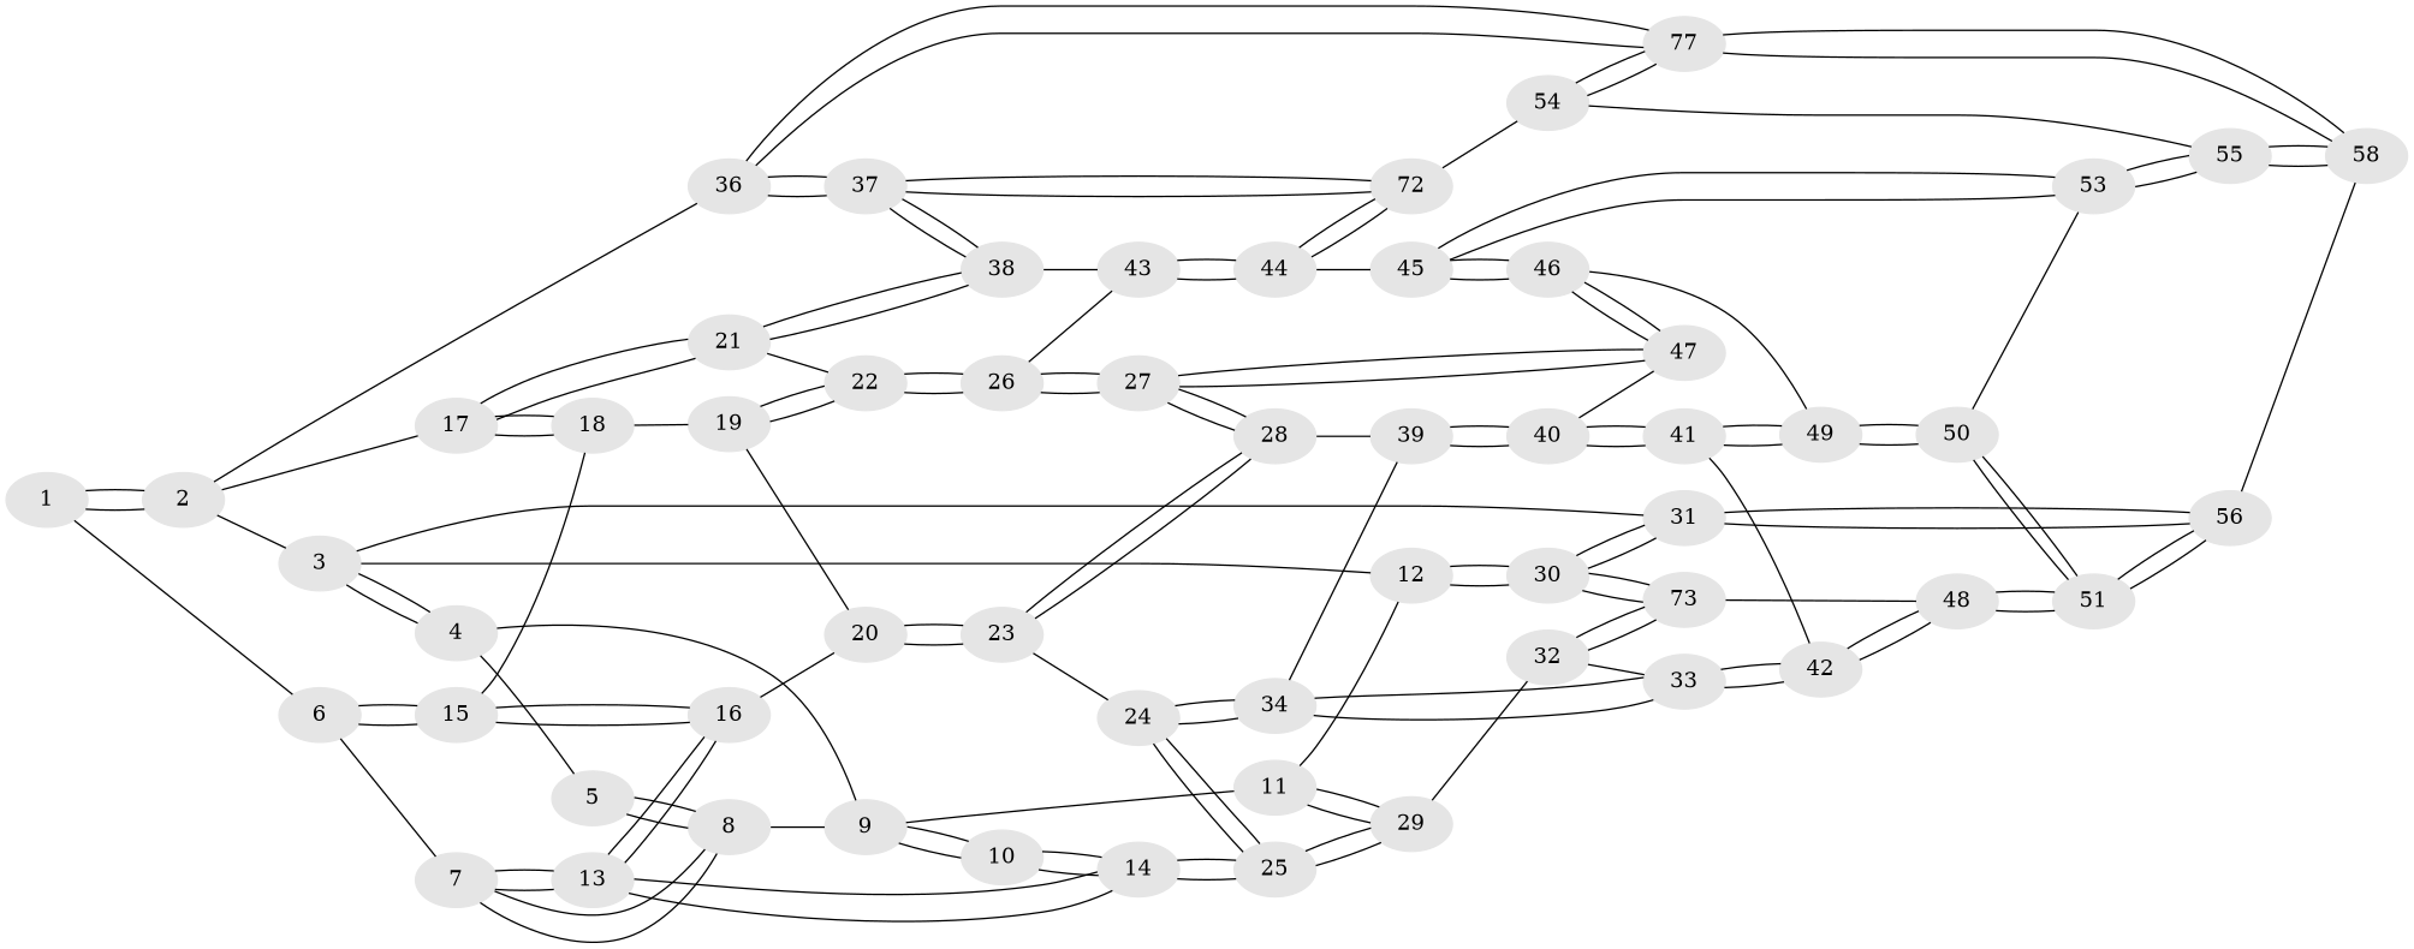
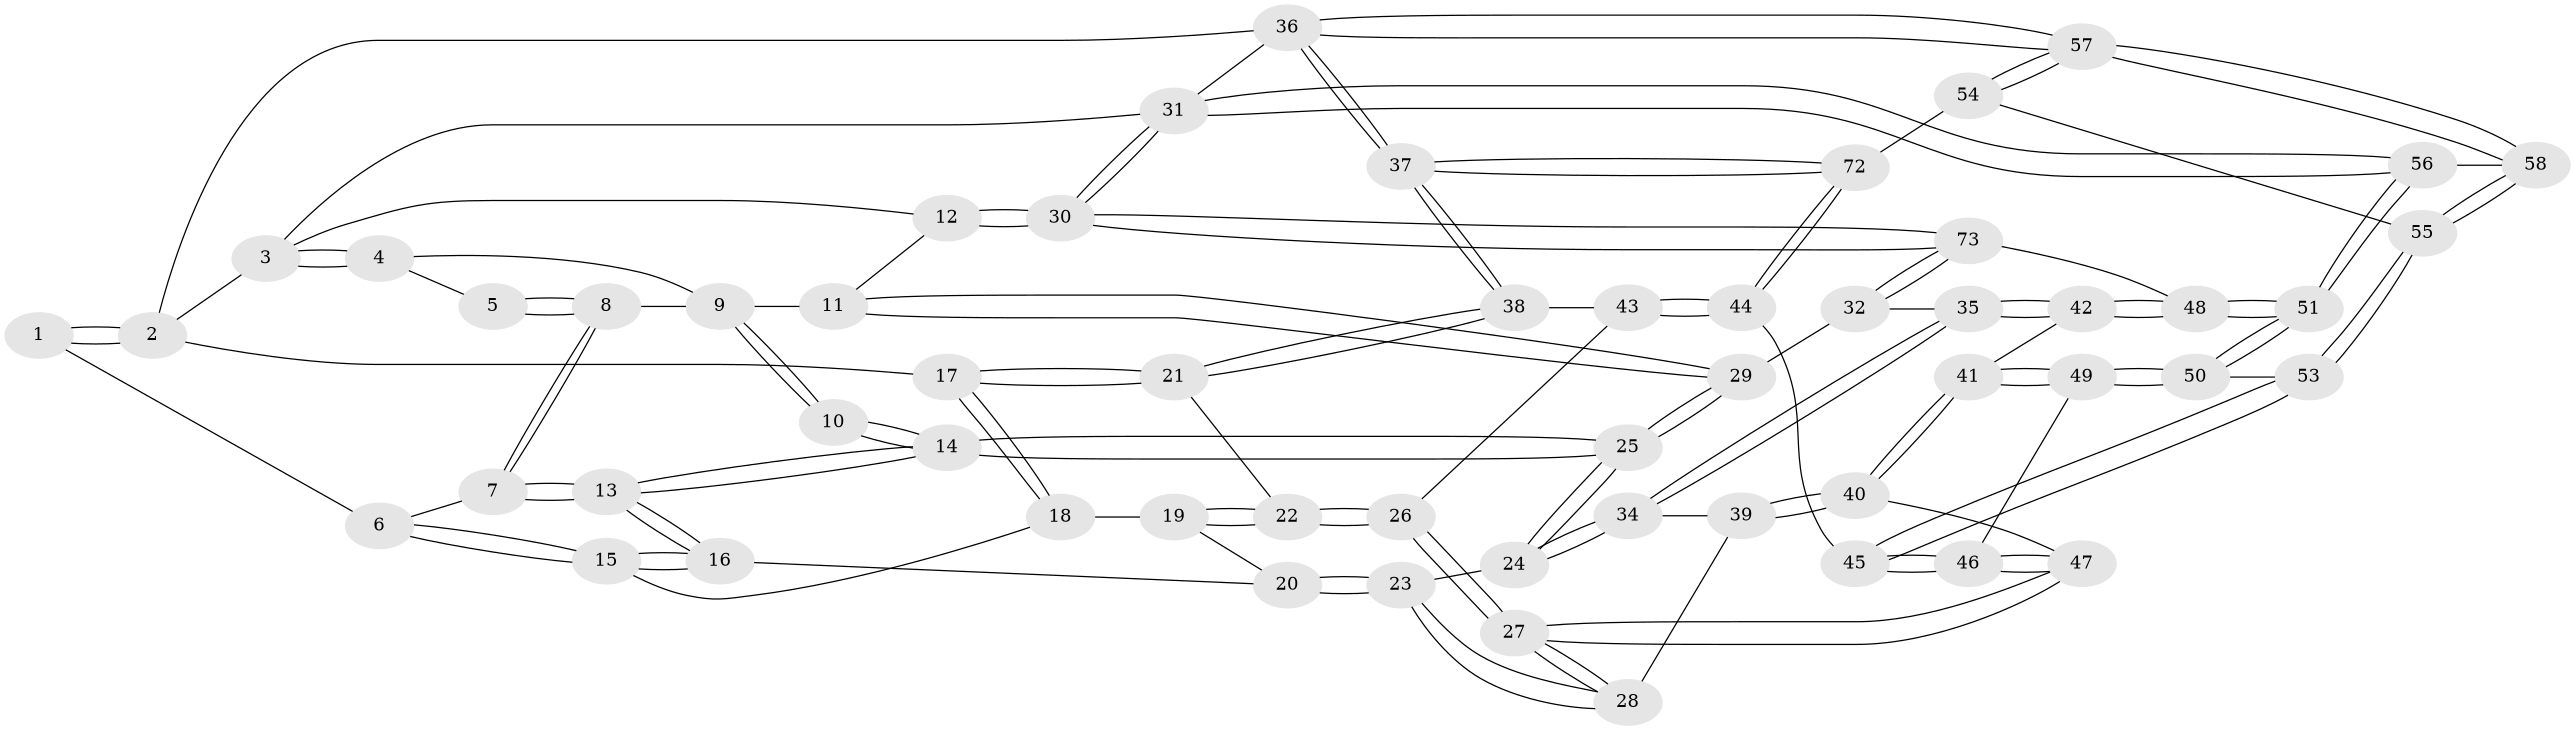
  graph {
    rankdir=LR
    node [color=gray90 style=filled]
    1
    2
    6
    3
    17
    36
    7
    15
    4
    12
    31
    18
    21
    37
-   57 [label=77]
+   57
    5
    9
    30
    56
    8
    10
    11
    13
    16
    14
    29
    25
    32
    n29 [label=73]
    20
    19
    23
    22
    38
    26
    24
    28
    43
    27
    34
    39
-   35 [label=33]
+   35
    47
    44
    40
    48
    58
    42
    51
    n50 [label=72]
    54
    41
    49
    50
    45
    46
    53
    55
    1 -- 2
    1 -- 2
    1 -- 6
    2 -- 3
    2 -- 17
    2 -- 36
    6 -- 7
    6 -- 15
    6 -- 15
    3 -- 4
    3 -- 4
    3 -- 12
    3 -- 31
    17 -- 18
    17 -- 18
    17 -- 21
    17 -- 21
    36 -- 37
    36 -- 37
    36 -- 57
    36 -- 57
    7 -- 8
    7 -- 8
    7 -- 13
    7 -- 13
    15 -- 18
    15 -- 16
    15 -- 16
    4 -- 5
    4 -- 9
    12 -- 30
    12 -- 30
+   31 -- 36
    31 -- 56
    31 -- 56
    18 -- 19
    21 -- 22
    21 -- 38
    21 -- 38
    37 -- 38
    37 -- 38
    37 -- n50
    37 -- n50
    57 -- 58
    57 -- 58
    5 -- 8
    5 -- 8
    9 -- 10
    9 -- 10
    9 -- 11
    30 -- 31
    30 -- 31
    30 -- n29
    30 -- n29
    56 -- 58
    8 -- 9
    10 -- 14
    10 -- 14
    11 -- 12
    11 -- 29
    11 -- 29
    13 -- 16
    13 -- 16
    13 -- 14
    13 -- 14
    16 -- 20
    14 -- 25
    14 -- 25
    29 -- 32
    25 -- 29
    25 -- 29
    32 -- n29
    32 -- n29
    32 -- 35
    n29 -- 48
    20 -- 23
    20 -- 23
    19 -- 20
    19 -- 22
    19 -- 22
    23 -- 24
    23 -- 28
    23 -- 28
    22 -- 26
    22 -- 26
    38 -- 43
    26 -- 43
    26 -- 27
    26 -- 27
    24 -- 25
    24 -- 25
    24 -- 34
    24 -- 34
    28 -- 39
    43 -- 44
    43 -- 44
    27 -- 28
    27 -- 28
    27 -- 47
    27 -- 47
    34 -- 39
    34 -- 35
    34 -- 35
    39 -- 40
    39 -- 40
    35 -- 42
    35 -- 42
    44 -- n50
    44 -- n50
    44 -- 45
    40 -- 47
    40 -- 41
    40 -- 41
    48 -- 51
    48 -- 51
    42 -- 48
    42 -- 48
    51 -- 56
    51 -- 56
    n50 -- 54
    54 -- 57
    54 -- 57
    54 -- 55
    41 -- 42
    41 -- 49
    41 -- 49
    49 -- 50
    49 -- 50
    50 -- 51
    50 -- 51
    50 -- 53
    45 -- 46
    45 -- 46
    45 -- 53
    45 -- 53
    46 -- 47
    46 -- 47
    46 -- 49
    53 -- 55
    53 -- 55
    55 -- 58
    55 -- 58
  }
